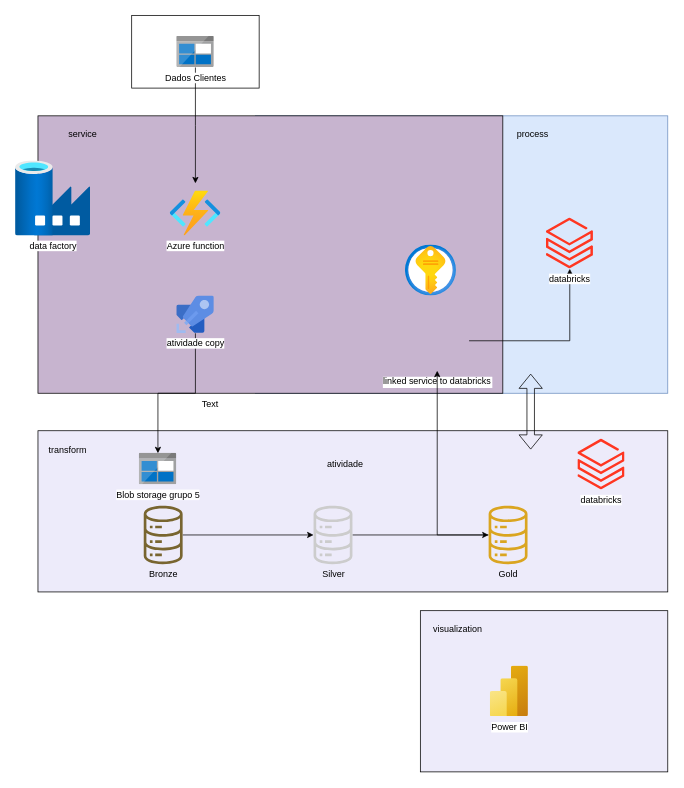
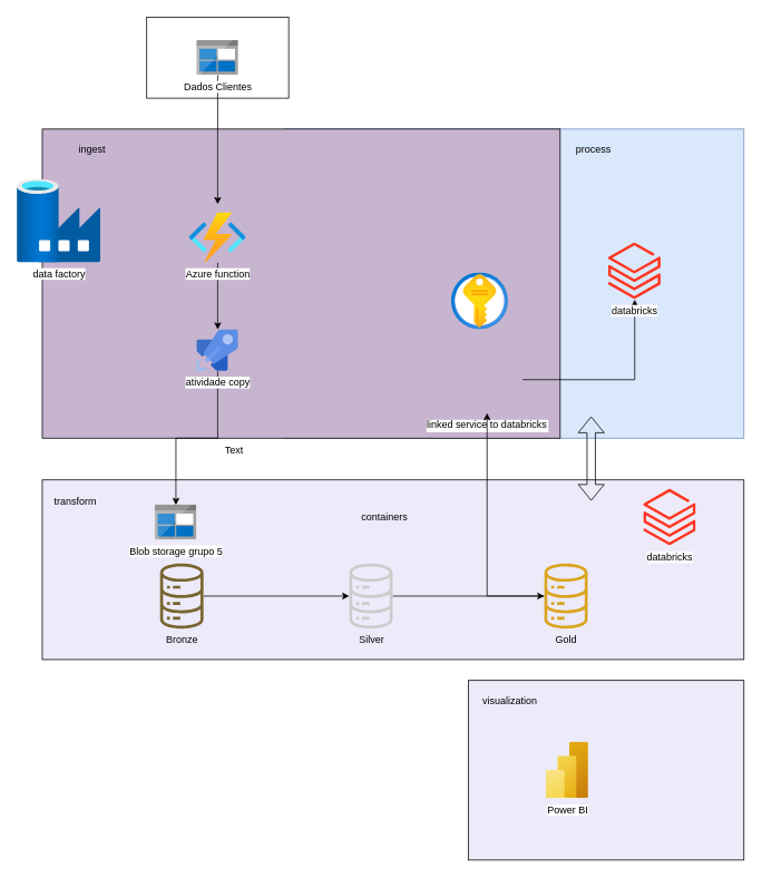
  <mxCell id="0" />
  <mxCell id="1" parent="0" />
  <mxCell id="2" value="" style="shape=image;verticalLabelPosition=bottom;labelBackgroundColor=default;verticalAlign=top;aspect=fixed;imageAspect=0;image=https://eduardo2s.github.io/assets/img/spark.png;" parent="1" vertex="1"><mxGeometry x="698" y="514" width="160" height="90" as="geometry" /></mxCell>
  <mxCell id="3" value="" style="rounded=0;whiteSpace=wrap;html=1;fillColor=#dae8fc;strokeColor=#6c8ebf;" vertex="1" parent="1"><mxGeometry x="340" y="154" width="550" height="370" as="geometry" /></mxCell>
  <mxCell id="4" value="" style="rounded=0;whiteSpace=wrap;html=1;fillColor=#edebfa;" parent="1" vertex="1"><mxGeometry x="560" y="814" width="330" height="215" as="geometry" /></mxCell>
  <mxCell id="5" value="" style="rounded=0;whiteSpace=wrap;html=1;fillColor=#c7b4cf;" parent="1" vertex="1"><mxGeometry x="50" y="154" width="620" height="370" as="geometry" /></mxCell>
  <mxCell id="6" value="" style="rounded=0;whiteSpace=wrap;html=1;fillColor=#edebfa;" parent="1" vertex="1"><mxGeometry x="50" y="574" width="840" height="215" as="geometry" /></mxCell>
  <mxCell id="7" value="" style="rounded=0;whiteSpace=wrap;html=1;fillColor=#ffffff;" parent="1" vertex="1"><mxGeometry x="175" y="20" width="170" height="97" as="geometry" /></mxCell>
  <mxCell id="8" value="Blob storage grupo 5" style="image;sketch=0;aspect=fixed;html=1;points=[];align=center;fontSize=12;image=img/lib/mscae/BlobBlock.svg;" parent="1" vertex="1"><mxGeometry x="185" y="604" width="50" height="42" as="geometry" /></mxCell>
  <mxCell id="9" style="edgeStyle=orthogonalEdgeStyle;rounded=0;orthogonalLoop=1;jettySize=auto;html=1;" parent="1" source="10" edge="1"><mxGeometry relative="1" as="geometry"><mxPoint x="260" y="244" as="targetPoint" /></mxGeometry></mxCell>
  <mxCell id="10" value="Dados Clientes" style="image;sketch=0;aspect=fixed;html=1;points=[];align=center;fontSize=12;image=img/lib/mscae/BlobBlock.svg;" parent="1" vertex="1"><mxGeometry x="235" y="47.5" width="50" height="42" as="geometry" /></mxCell>
  <mxCell id="11" style="edgeStyle=orthogonalEdgeStyle;rounded=0;orthogonalLoop=1;jettySize=auto;html=1;" parent="1" source="12" target="20" edge="1"><mxGeometry relative="1" as="geometry" /></mxCell>
  <mxCell id="12" value="Bronze" style="sketch=0;outlineConnect=0;fillColor=#786530;strokeColor=#A18841;dashed=0;verticalLabelPosition=bottom;verticalAlign=top;align=center;html=1;fontSize=12;fontStyle=0;aspect=fixed;pointerEvents=1;shape=mxgraph.aws4.iot_analytics_data_store;" parent="1" vertex="1"><mxGeometry x="190" y="674" width="54" height="78" as="geometry" /></mxCell>
  <mxCell id="13" style="edgeStyle=orthogonalEdgeStyle;rounded=0;orthogonalLoop=1;jettySize=auto;html=1;" edge="1" parent="1" source="14" target="8"><mxGeometry relative="1" as="geometry" /></mxCell>
  <mxCell id="14" value="atividade copy" style="image;sketch=0;aspect=fixed;html=1;points=[];align=center;fontSize=12;image=img/lib/mscae/Azure_Pipelines.svg;" parent="1" vertex="1"><mxGeometry x="235" y="394" width="50" height="50" as="geometry" /></mxCell>
  <mxCell id="15" style="edgeStyle=orthogonalEdgeStyle;rounded=0;orthogonalLoop=1;jettySize=auto;html=1;" parent="1" source="16" target="17" edge="1"><mxGeometry relative="1" as="geometry" /></mxCell>
  <mxCell id="16" value="linked service to databricks" style="shape=image;verticalLabelPosition=bottom;labelBackgroundColor=default;verticalAlign=top;aspect=fixed;imageAspect=0;image=https://1.bp.blogspot.com/-i1F-HI1KbFk/YZAawL2YzQI/AAAAAAAALtw/frUspfHvkMsQEQlhggRjzea029vZ-6y7gCLcBGAsYHQ/s1006/ADFLinkedService.png;" parent="1" vertex="1"><mxGeometry x="540" y="414" width="84.99" height="80" as="geometry" /></mxCell>
  <mxCell id="17" value="databricks" style="image;aspect=fixed;html=1;points=[];align=center;fontSize=12;image=img/lib/azure2/analytics/Azure_Databricks.svg;" parent="1" vertex="1"><mxGeometry x="727.92" y="290" width="62.8" height="68" as="geometry" /></mxCell>
- <mxCell id="18" value="service" style="text;html=1;align=center;verticalAlign=middle;whiteSpace=wrap;rounded=0;" parent="1" vertex="1"><mxGeometry x="80" y="164" width="60" height="30" as="geometry" /></mxCell>
+ <mxCell id="18" value="ingest" style="text;html=1;align=center;verticalAlign=middle;whiteSpace=wrap;rounded=0;" parent="1" vertex="1"><mxGeometry x="80" y="164" width="60" height="30" as="geometry" /></mxCell>
  <mxCell id="19" style="edgeStyle=orthogonalEdgeStyle;rounded=0;orthogonalLoop=1;jettySize=auto;html=1;" parent="1" source="20" target="22" edge="1"><mxGeometry relative="1" as="geometry" /></mxCell>
  <mxCell id="20" value="Silver" style="sketch=0;outlineConnect=0;fillColor=#cccccc;strokeColor=#A18841;dashed=0;verticalLabelPosition=bottom;verticalAlign=top;align=center;html=1;fontSize=12;fontStyle=0;aspect=fixed;pointerEvents=1;shape=mxgraph.aws4.iot_analytics_data_store;" parent="1" vertex="1"><mxGeometry x="416.5" y="674" width="54" height="78" as="geometry" /></mxCell>
  <mxCell id="21" style="edgeStyle=orthogonalEdgeStyle;rounded=0;orthogonalLoop=1;jettySize=auto;html=1;" parent="1" source="22" target="16" edge="1"><mxGeometry relative="1" as="geometry" /></mxCell>
  <mxCell id="22" value="Gold" style="sketch=0;outlineConnect=0;fillColor=#daa520;strokeColor=#A18841;dashed=0;verticalLabelPosition=bottom;verticalAlign=top;align=center;html=1;fontSize=12;fontStyle=0;aspect=fixed;pointerEvents=1;shape=mxgraph.aws4.iot_analytics_data_store;" parent="1" vertex="1"><mxGeometry x="650" y="674" width="54" height="78" as="geometry" /></mxCell>
  <mxCell id="23" value="" style="shape=flexArrow;endArrow=classic;startArrow=classic;html=1;rounded=0;entryX=0.098;entryY=0.997;entryDx=0;entryDy=0;entryPerimeter=0;" parent="1" edge="1"><mxGeometry width="100" height="100" relative="1" as="geometry"><mxPoint x="707.17" y="599" as="sourcePoint" /><mxPoint x="707.17" y="498" as="targetPoint" /></mxGeometry></mxCell>
  <mxCell id="24" value="process" style="text;html=1;align=center;verticalAlign=middle;whiteSpace=wrap;rounded=0;" parent="1" vertex="1"><mxGeometry x="679.72" y="164" width="60" height="30" as="geometry" /></mxCell>
- <mxCell id="25" value="atividade" style="text;html=1;align=center;verticalAlign=middle;whiteSpace=wrap;rounded=0;" parent="1" vertex="1"><mxGeometry x="430" y="604" width="60" height="30" as="geometry" /></mxCell>
+ <mxCell id="25" value="containers" style="text;html=1;align=center;verticalAlign=middle;whiteSpace=wrap;rounded=0;" parent="1" vertex="1"><mxGeometry x="430" y="604" width="60" height="30" as="geometry" /></mxCell>
  <mxCell id="26" value="" style="image;aspect=fixed;html=1;points=[];align=center;fontSize=12;image=img/lib/azure2/security/Key_Vaults.svg;" parent="1" vertex="1"><mxGeometry x="540" y="326" width="68" height="68" as="geometry" /></mxCell>
  <mxCell id="27" value="Power BI" style="image;aspect=fixed;html=1;points=[];align=center;fontSize=12;image=img/lib/azure2/analytics/Power_BI_Embedded.svg;" parent="1" vertex="1"><mxGeometry x="653" y="887.5" width="51" height="68" as="geometry" /></mxCell>
  <mxCell id="28" value="visualization" style="text;html=1;align=center;verticalAlign=middle;whiteSpace=wrap;rounded=0;" parent="1" vertex="1"><mxGeometry x="580" y="824" width="60" height="30" as="geometry" /></mxCell>
+ <mxCell id="29" style="edgeStyle=orthogonalEdgeStyle;rounded=0;orthogonalLoop=1;jettySize=auto;html=1;" edge="1" parent="1" source="30" target="14"><mxGeometry relative="1" as="geometry" /></mxCell>
  <mxCell id="30" value="Azure function" style="image;aspect=fixed;html=1;points=[];align=center;fontSize=12;image=img/lib/azure2/compute/Function_Apps.svg;" vertex="1" parent="1"><mxGeometry x="226" y="254" width="68" height="60" as="geometry" /></mxCell>
  <mxCell id="31" value="data factory" style="image;aspect=fixed;html=1;points=[];align=center;fontSize=12;image=img/lib/azure2/databases/Data_Factory.svg;" vertex="1" parent="1"><mxGeometry x="20" y="214" width="100" height="100" as="geometry" /></mxCell>
  <mxCell id="32" value="databricks" style="image;aspect=fixed;html=1;points=[];align=center;fontSize=12;image=img/lib/azure2/analytics/Azure_Databricks.svg;" vertex="1" parent="1"><mxGeometry x="770" y="585" width="62.8" height="68" as="geometry" /></mxCell>
  <mxCell id="33" value="Text" style="text;html=1;align=center;verticalAlign=middle;whiteSpace=wrap;rounded=0;" vertex="1" parent="1"><mxGeometry x="250" y="524" width="60" height="30" as="geometry" /></mxCell>
  <mxCell id="34" value="transform" style="text;html=1;align=center;verticalAlign=middle;whiteSpace=wrap;rounded=0;" vertex="1" parent="1"><mxGeometry x="60" y="585" width="60" height="30" as="geometry" /></mxCell>
